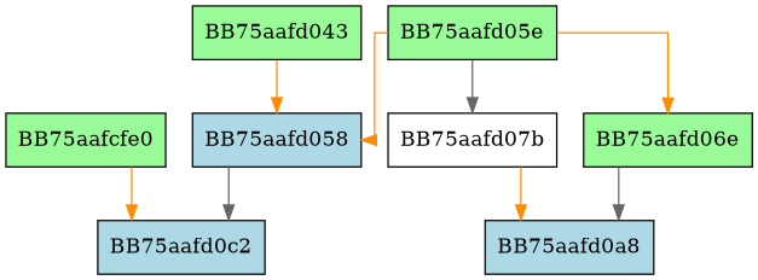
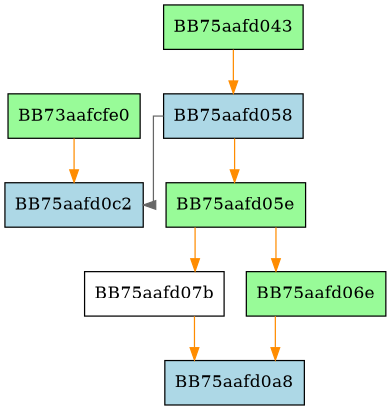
  digraph {
    splines=ortho
    node [fillcolor=palegreen shape=box style=filled]
    edge [color=darkorange]
    BB75aafd0c2 [fillcolor=lightblue]
-   BB75aafcfe0
+   BB75aafcfe0 [label=BB73aafcfe0]
    BB75aafd058 [fillcolor=lightblue]
    BB75aafd043
    BB75aafd05e
    BB75aafd07b [fillcolor=white]
    BB75aafd06e
    BB75aafd0a8 [fillcolor=lightblue]
    BB75aafcfe0 -> BB75aafd0c2
    BB75aafd058 -> BB75aafd0c2 [color=gray40]
-   BB75aafd05e -> BB75aafd058
+   BB75aafd058 -> BB75aafd05e
    BB75aafd043 -> BB75aafd058
-   BB75aafd05e -> BB75aafd07b [color=gray40]
+   BB75aafd05e -> BB75aafd07b
    BB75aafd05e -> BB75aafd06e
    BB75aafd07b -> BB75aafd0a8
-   BB75aafd06e -> BB75aafd0a8 [color=gray40]
+   BB75aafd06e -> BB75aafd0a8
  }
